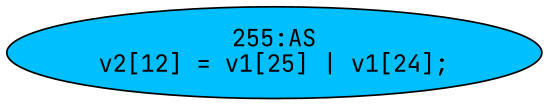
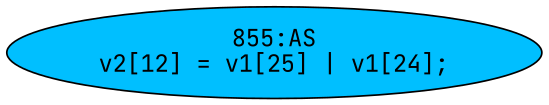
  strict digraph {
    fontname="JetBrains Mono"
-   n1 [ast="<pyverilog.vparser.ast.Assign object at 0x7f40784bdb90>" def_var="['v2']" fillcolor=deepskyblue label="255:AS\nv2[12] = v1[25] | v1[24];" statements="[]" style=filled typ=Assign use_var="['v1', 'v1']" fontname="JetBrains Mono"]
+   n1 [ast="<pyverilog.vparser.ast.Assign object at 0x7f40784bdb90>" def_var="['v2']" fillcolor=deepskyblue label="855:AS\nv2[12] = v1[25] | v1[24];" statements="[]" style=filled typ=Assign use_var="['v1', 'v1']" fontname="JetBrains Mono"]
  }
